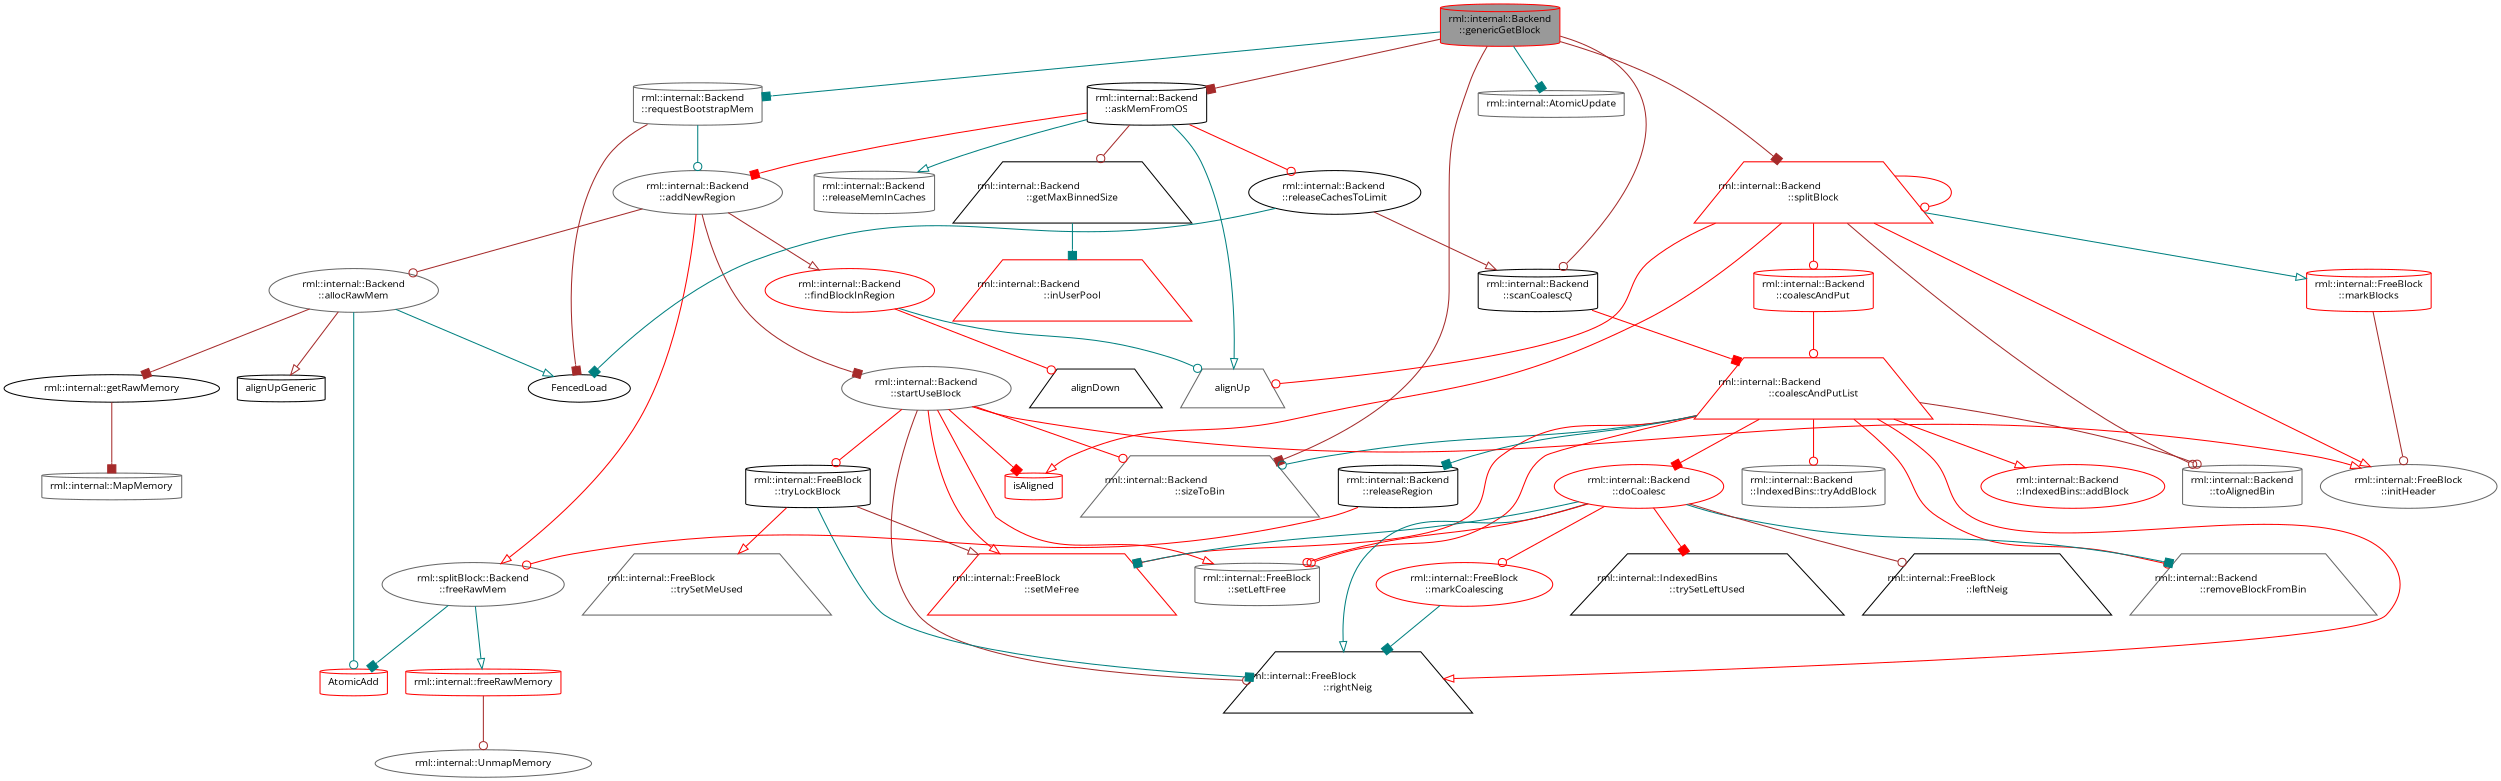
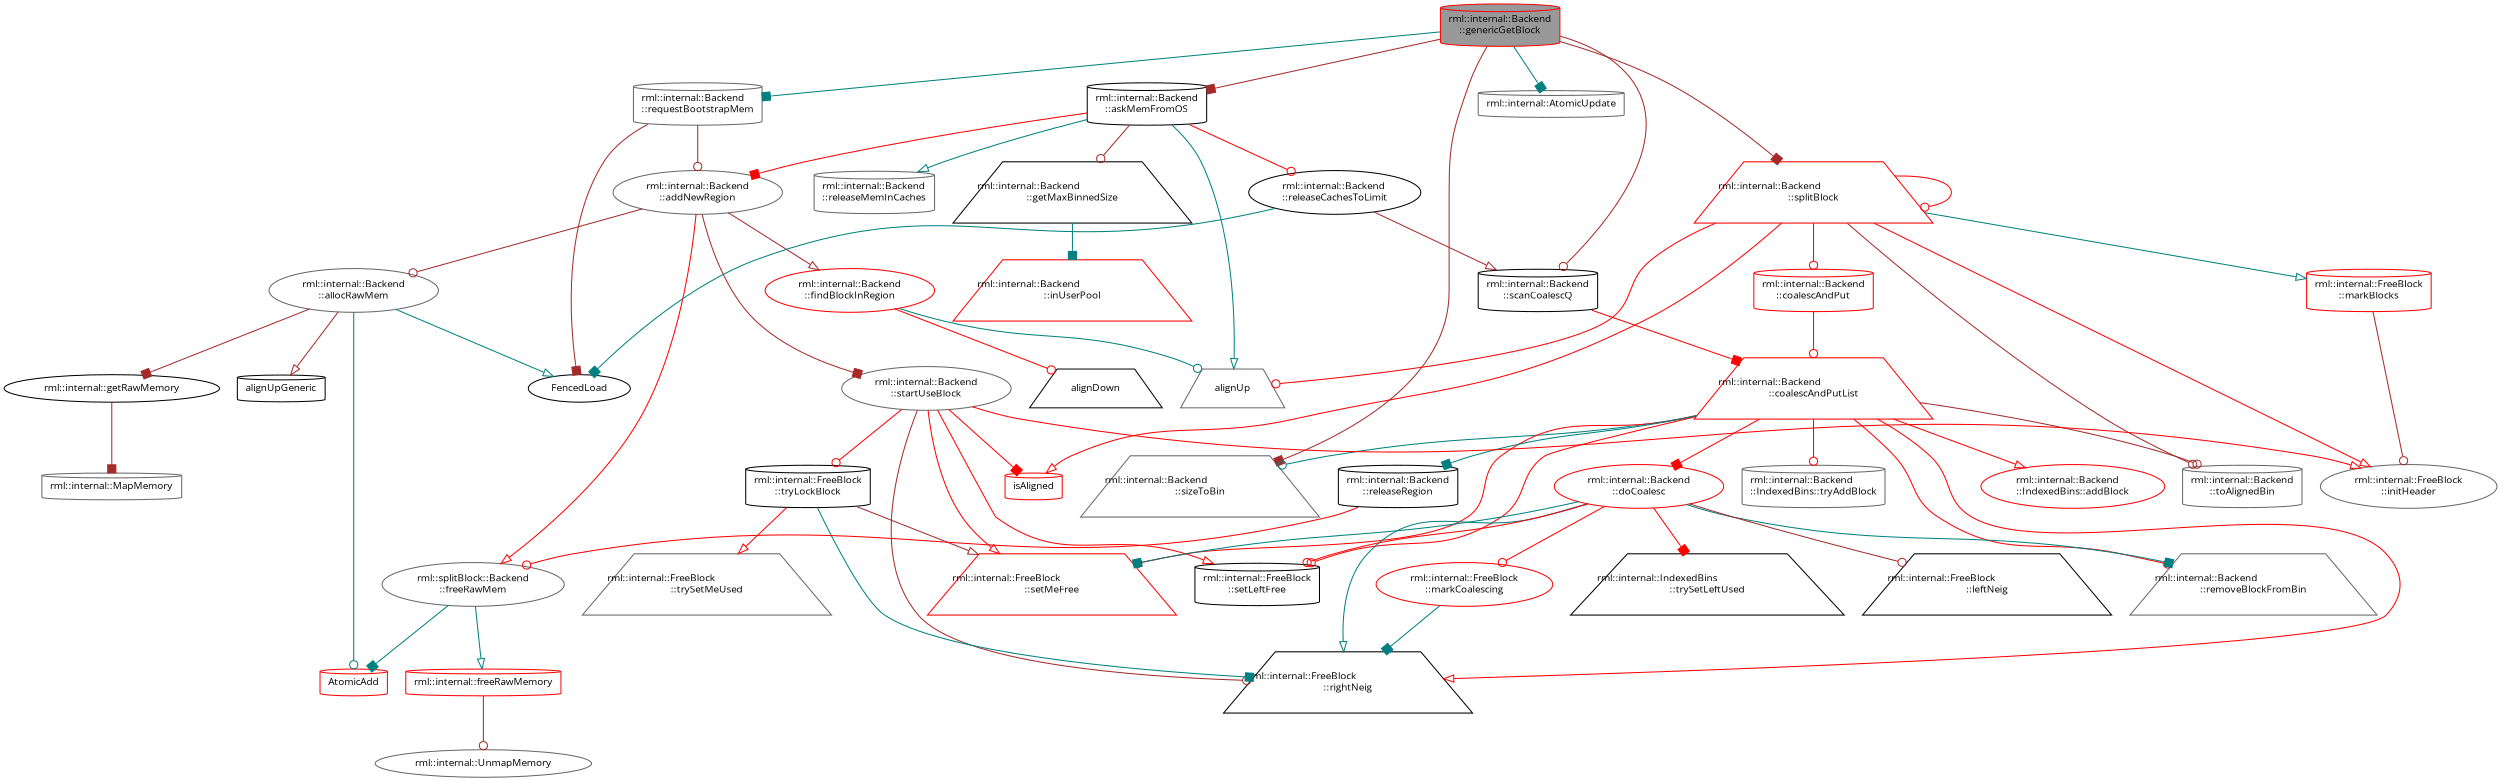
  digraph {
    fontname="Open Sans"
    rankdir=TB
    node [color=gray40 fillcolor=white fontname="Open Sans" fontsize=10 shape=cylinder style=filled]
    edge [arrowhead=odot color=red fontname="Open Sans" fontsize=10 labelfontname=Helvetica labelfontsize=10 style=solid]
    n1 [color=red fillcolor=grey60 fontcolor=black height=0.2 label="rml::internal::Backend\l::genericGetBlock" width=0.4]
    n2 [color=black height=0.2 label="rml::internal::Backend\l::askMemFromOS" width=0.4]
    n3 [height=0.2 label="rml::internal::Backend\l::sizeToBin" shape=trapezium width=0.4]
    n4 [color=black height=0.2 label="rml::internal::Backend\l::scanCoalescQ" width=0.4]
    n5 [height=0.2 label="rml::internal::AtomicUpdate" width=0.4]
    n6 [height=0.2 label="rml::internal::Backend\l::requestBootstrapMem" width=0.4]
    n7 [color=red height=0.2 label="rml::internal::Backend\l::splitBlock" shape=trapezium width=0.4]
    n8 [height=0.2 label="rml::internal::Backend\l::addNewRegion" shape=ellipse width=0.4]
    n9 [height=0.2 label=alignUp shape=trapezium width=0.4]
    n10 [color=black height=0.2 label="rml::internal::Backend\l::getMaxBinnedSize" shape=trapezium width=0.4]
    n11 [color=black height=0.2 label="rml::internal::Backend\l::releaseCachesToLimit" shape=ellipse width=0.4]
    n12 [height=0.2 label="rml::internal::Backend\l::releaseMemInCaches" width=0.4]
    n13 [color=red height=0.2 label="rml::internal::Backend\l::coalescAndPutList" shape=trapezium width=0.4]
    n14 [color=black height=0.2 label=FencedLoad shape=ellipse width=0.4]
    n15 [height=0.2 label="rml::internal::FreeBlock\l::initHeader" shape=ellipse width=0.4]
    n16 [color=red height=0.2 label=isAligned width=0.4]
    n17 [height=0.2 label="rml::internal::Backend\l::toAlignedBin" width=0.4]
    n18 [color=red height=0.2 label="rml::internal::Backend\l::coalescAndPut" width=0.4]
    n19 [color=red height=0.2 label="rml::internal::FreeBlock\l::markBlocks" width=0.4]
    n20 [height=0.2 label="rml::internal::Backend\l::allocRawMem" shape=ellipse width=0.4]
    n21 [color=red height=0.2 label="rml::internal::Backend\l::findBlockInRegion" shape=ellipse width=0.4]
    n22 [height=0.2 label="rml::splitBlock::Backend\l::freeRawMem" shape=ellipse width=0.4]
    n23 [height=0.2 label="rml::internal::Backend\l::startUseBlock" shape=ellipse width=0.4]
    n24 [color=red height=0.2 label="rml::internal::Backend\l::inUserPool" shape=trapezium width=0.4]
    n25 [color=black height=0.2 label=alignUpGeneric width=0.4]
    n26 [color=red height=0.2 label=AtomicAdd width=0.4]
    n27 [color=black height=0.2 label="rml::internal::getRawMemory" shape=ellipse width=0.4]
    n28 [color=black height=0.2 label=alignDown shape=trapezium width=0.4]
    n29 [color=red height=0.2 label="rml::internal::freeRawMemory" width=0.4]
    n30 [color=black height=0.2 label="rml::internal::FreeBlock\l::rightNeig" shape=trapezium width=0.4]
-   n31 [height=0.2 label="rml::internal::FreeBlock\l::setLeftFree" width=0.4]
+   n31 [color=black height=0.2 label="rml::internal::FreeBlock\l::setLeftFree" width=0.4]
    n32 [color=red height=0.2 label="rml::internal::FreeBlock\l::setMeFree" shape=trapezium width=0.4]
    n33 [color=black height=0.2 label="rml::internal::FreeBlock\l::tryLockBlock" width=0.4]
    n34 [height=0.2 label="rml::internal::MapMemory" width=0.4]
    n35 [height=0.2 label="rml::internal::UnmapMemory" shape=ellipse width=0.4]
    n36 [height=0.2 label="rml::internal::FreeBlock\l::trySetMeUsed" shape=trapezium width=0.4]
    n37 [color=red height=0.2 label="rml::internal::Backend\l::IndexedBins::addBlock" shape=ellipse width=0.4]
    n38 [color=red height=0.2 label="rml::internal::Backend\l::doCoalesc" shape=ellipse width=0.4]
    n39 [height=0.2 label="rml::internal::Backend\l::removeBlockFromBin" shape=trapezium width=0.4]
    n40 [color=black height=0.2 label="rml::internal::Backend\l::releaseRegion" width=0.4]
    n41 [height=0.2 label="rml::internal::Backend\l::IndexedBins::tryAddBlock" width=0.4]
    n42 [color=black height=0.2 label="rml::internal::FreeBlock\l::leftNeig" shape=trapezium width=0.4]
    n43 [color=red height=0.2 label="rml::internal::FreeBlock\l::markCoalescing" shape=ellipse width=0.4]
    n44 [color=black height=0.2 label="rml::internal::IndexedBins\l::trySetLeftUsed" shape=trapezium width=0.4]
    n1 -> n2 [arrowhead=box color=brown]
    n1 -> n3 [arrowhead=box color=brown]
    n1 -> n4 [color=brown]
    n1 -> n5 [arrowhead=box color=teal]
    n1 -> n6 [arrowhead=box color=teal]
    n1 -> n7 [arrowhead=box color=brown]
    n2 -> n8 [arrowhead=box]
    n2 -> n9 [arrowhead=onormal color=teal]
    n2 -> n10 [color=brown]
    n2 -> n11
    n2 -> n12 [arrowhead=onormal color=teal]
    n4 -> n13 [arrowhead=box]
-   n6 -> n8 [color=teal]
+   n6 -> n8 [color=brown]
    n6 -> n14 [arrowhead=box color=brown]
    n7 -> n7
    n7 -> n9
    n7 -> n15 [arrowhead=onormal]
    n7 -> n16 [arrowhead=onormal]
    n7 -> n17 [color=brown]
    n7 -> n18
    n7 -> n19 [arrowhead=onormal color=teal]
    n8 -> n20 [color=brown]
    n8 -> n21 [arrowhead=onormal color=brown]
    n8 -> n22 [arrowhead=onormal]
    n8 -> n23 [arrowhead=box color=brown]
    n10 -> n24 [arrowhead=box color=teal]
    n11 -> n4 [arrowhead=onormal color=brown]
    n11 -> n14 [arrowhead=box color=teal]
    n13 -> n3 [color=teal]
    n13 -> n17 [color=brown]
    n13 -> n30 [arrowhead=onormal]
    n13 -> n31
    n13 -> n32
    n13 -> n37 [arrowhead=onormal]
    n13 -> n38 [arrowhead=box]
    n13 -> n39
    n13 -> n40 [arrowhead=box color=teal]
    n13 -> n41
    n18 -> n13
    n19 -> n15 [color=brown]
    n20 -> n14 [arrowhead=onormal color=teal]
    n20 -> n25 [arrowhead=onormal color=brown]
    n20 -> n26 [color=teal]
    n20 -> n27 [arrowhead=box color=brown]
    n21 -> n9 [color=teal]
    n21 -> n28
    n22 -> n26 [arrowhead=box color=teal]
    n22 -> n29 [arrowhead=onormal color=teal]
-   n23 -> n3
    n23 -> n15 [arrowhead=onormal]
    n23 -> n16 [arrowhead=box]
    n23 -> n30 [color=brown]
    n23 -> n31 [arrowhead=onormal]
    n23 -> n32 [arrowhead=onormal]
    n23 -> n33
    n27 -> n34 [arrowhead=box color=brown]
    n29 -> n35 [color=brown]
    n33 -> n30 [arrowhead=box color=teal]
    n33 -> n32 [arrowhead=onormal color=brown]
    n33 -> n36 [arrowhead=onormal]
    n38 -> n30 [arrowhead=onormal color=teal]
    n38 -> n31
    n38 -> n32 [arrowhead=box color=teal]
    n38 -> n39 [arrowhead=box color=teal]
    n38 -> n42 [color=brown]
    n38 -> n43
    n38 -> n44 [arrowhead=box]
    n40 -> n22
    n43 -> n30 [arrowhead=box color=teal]
  }
